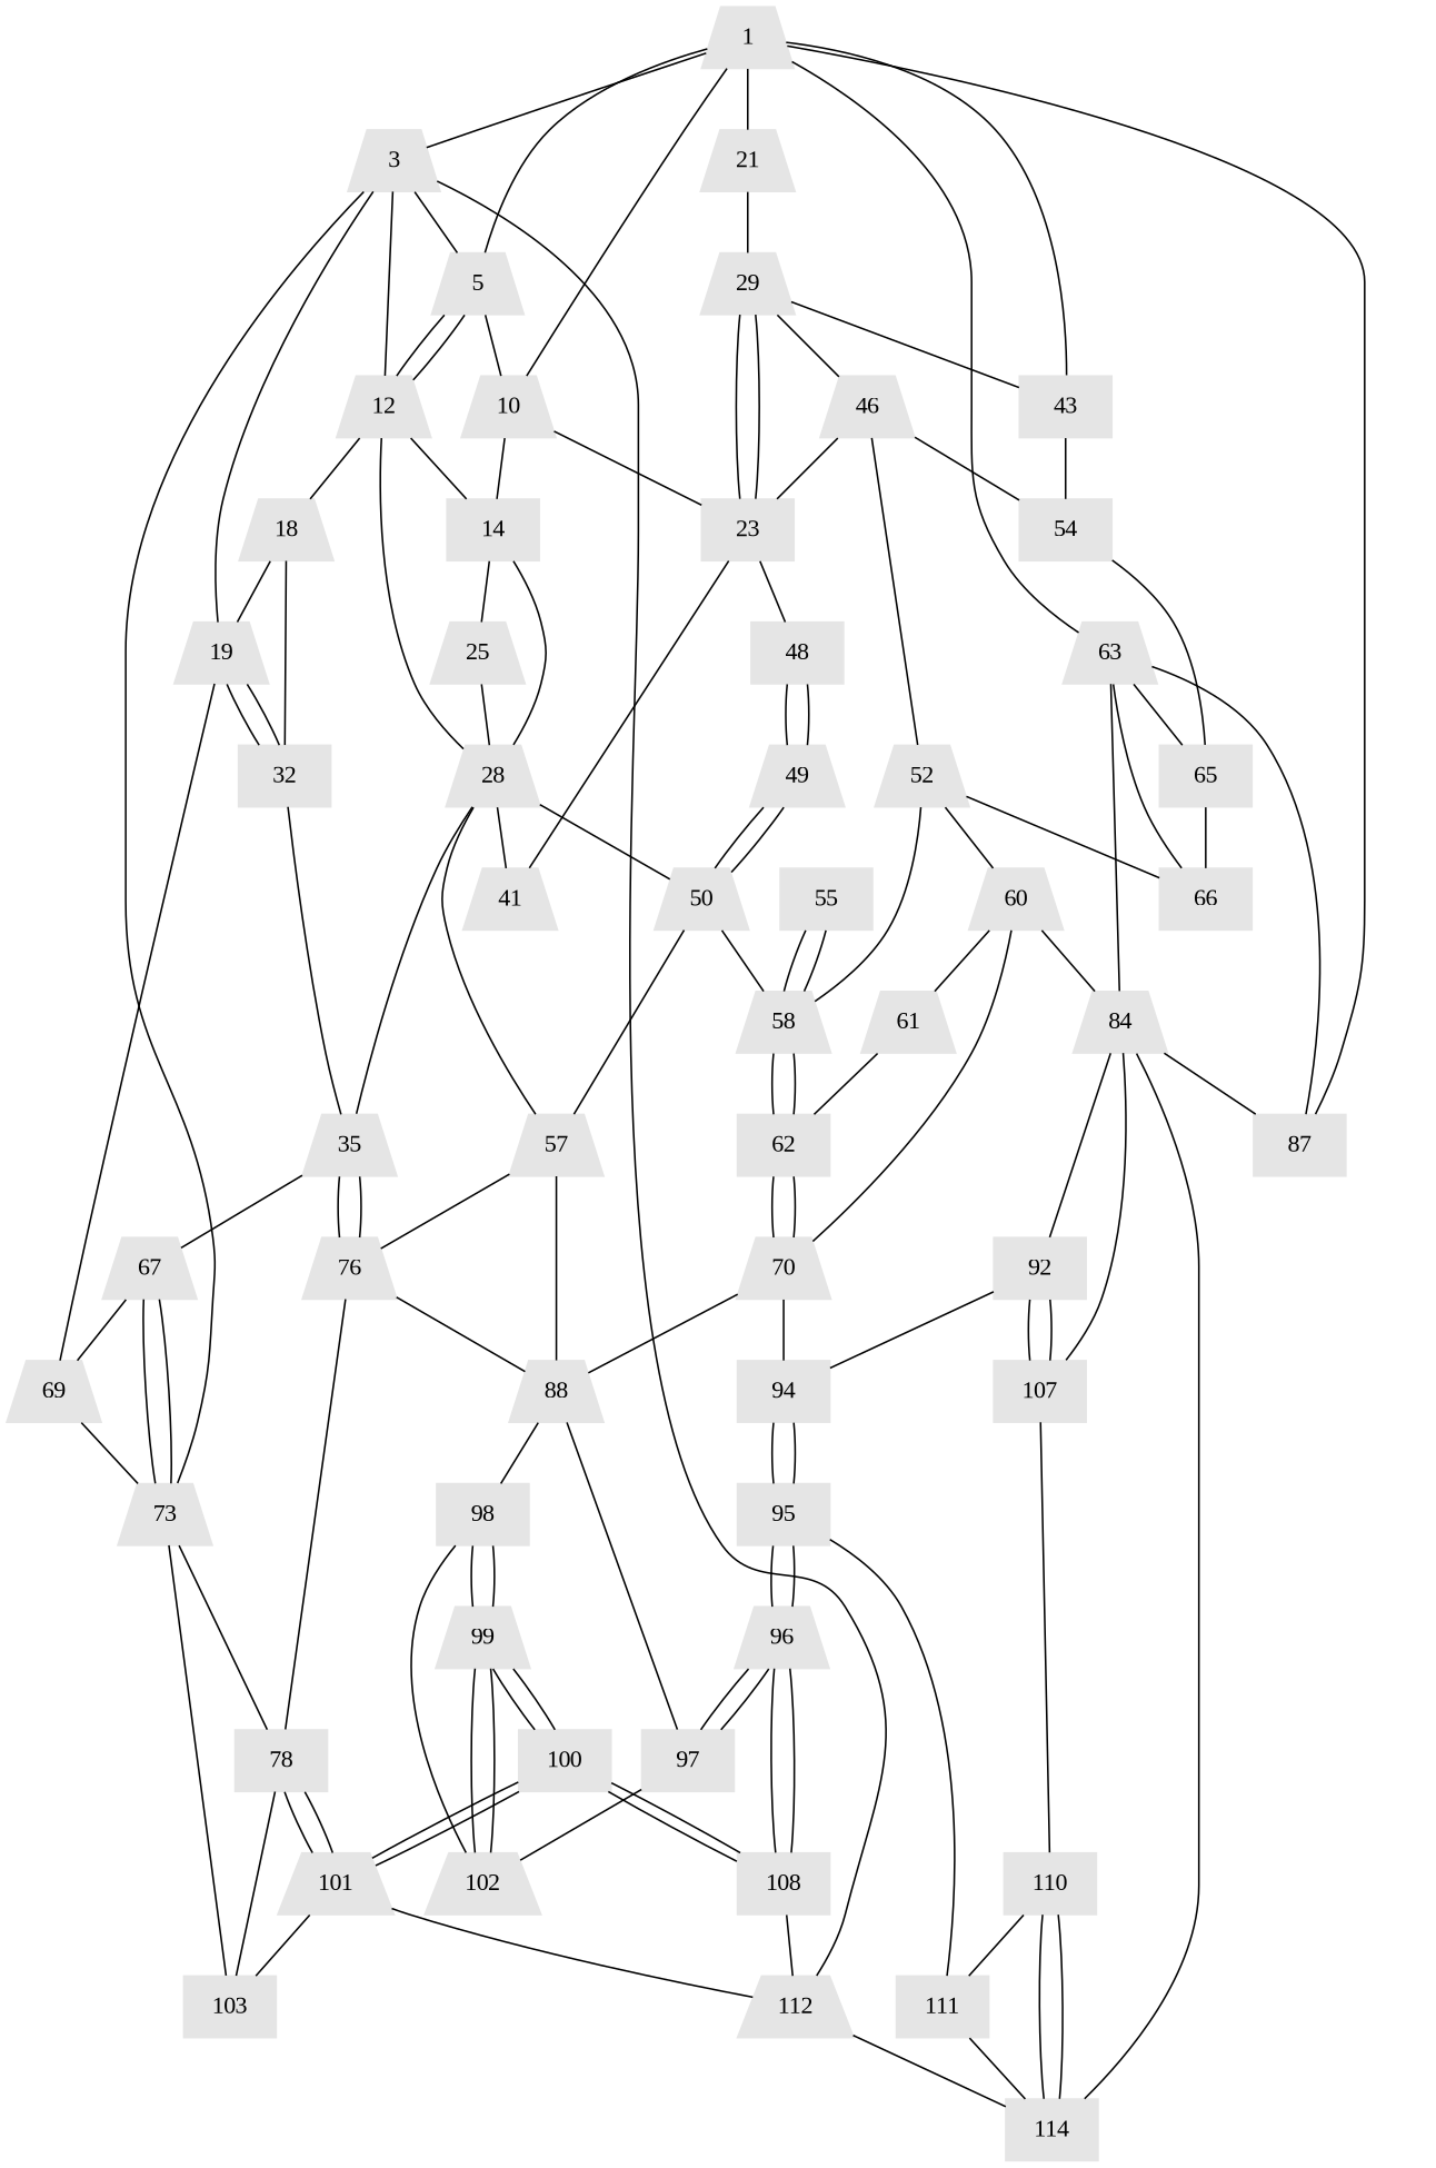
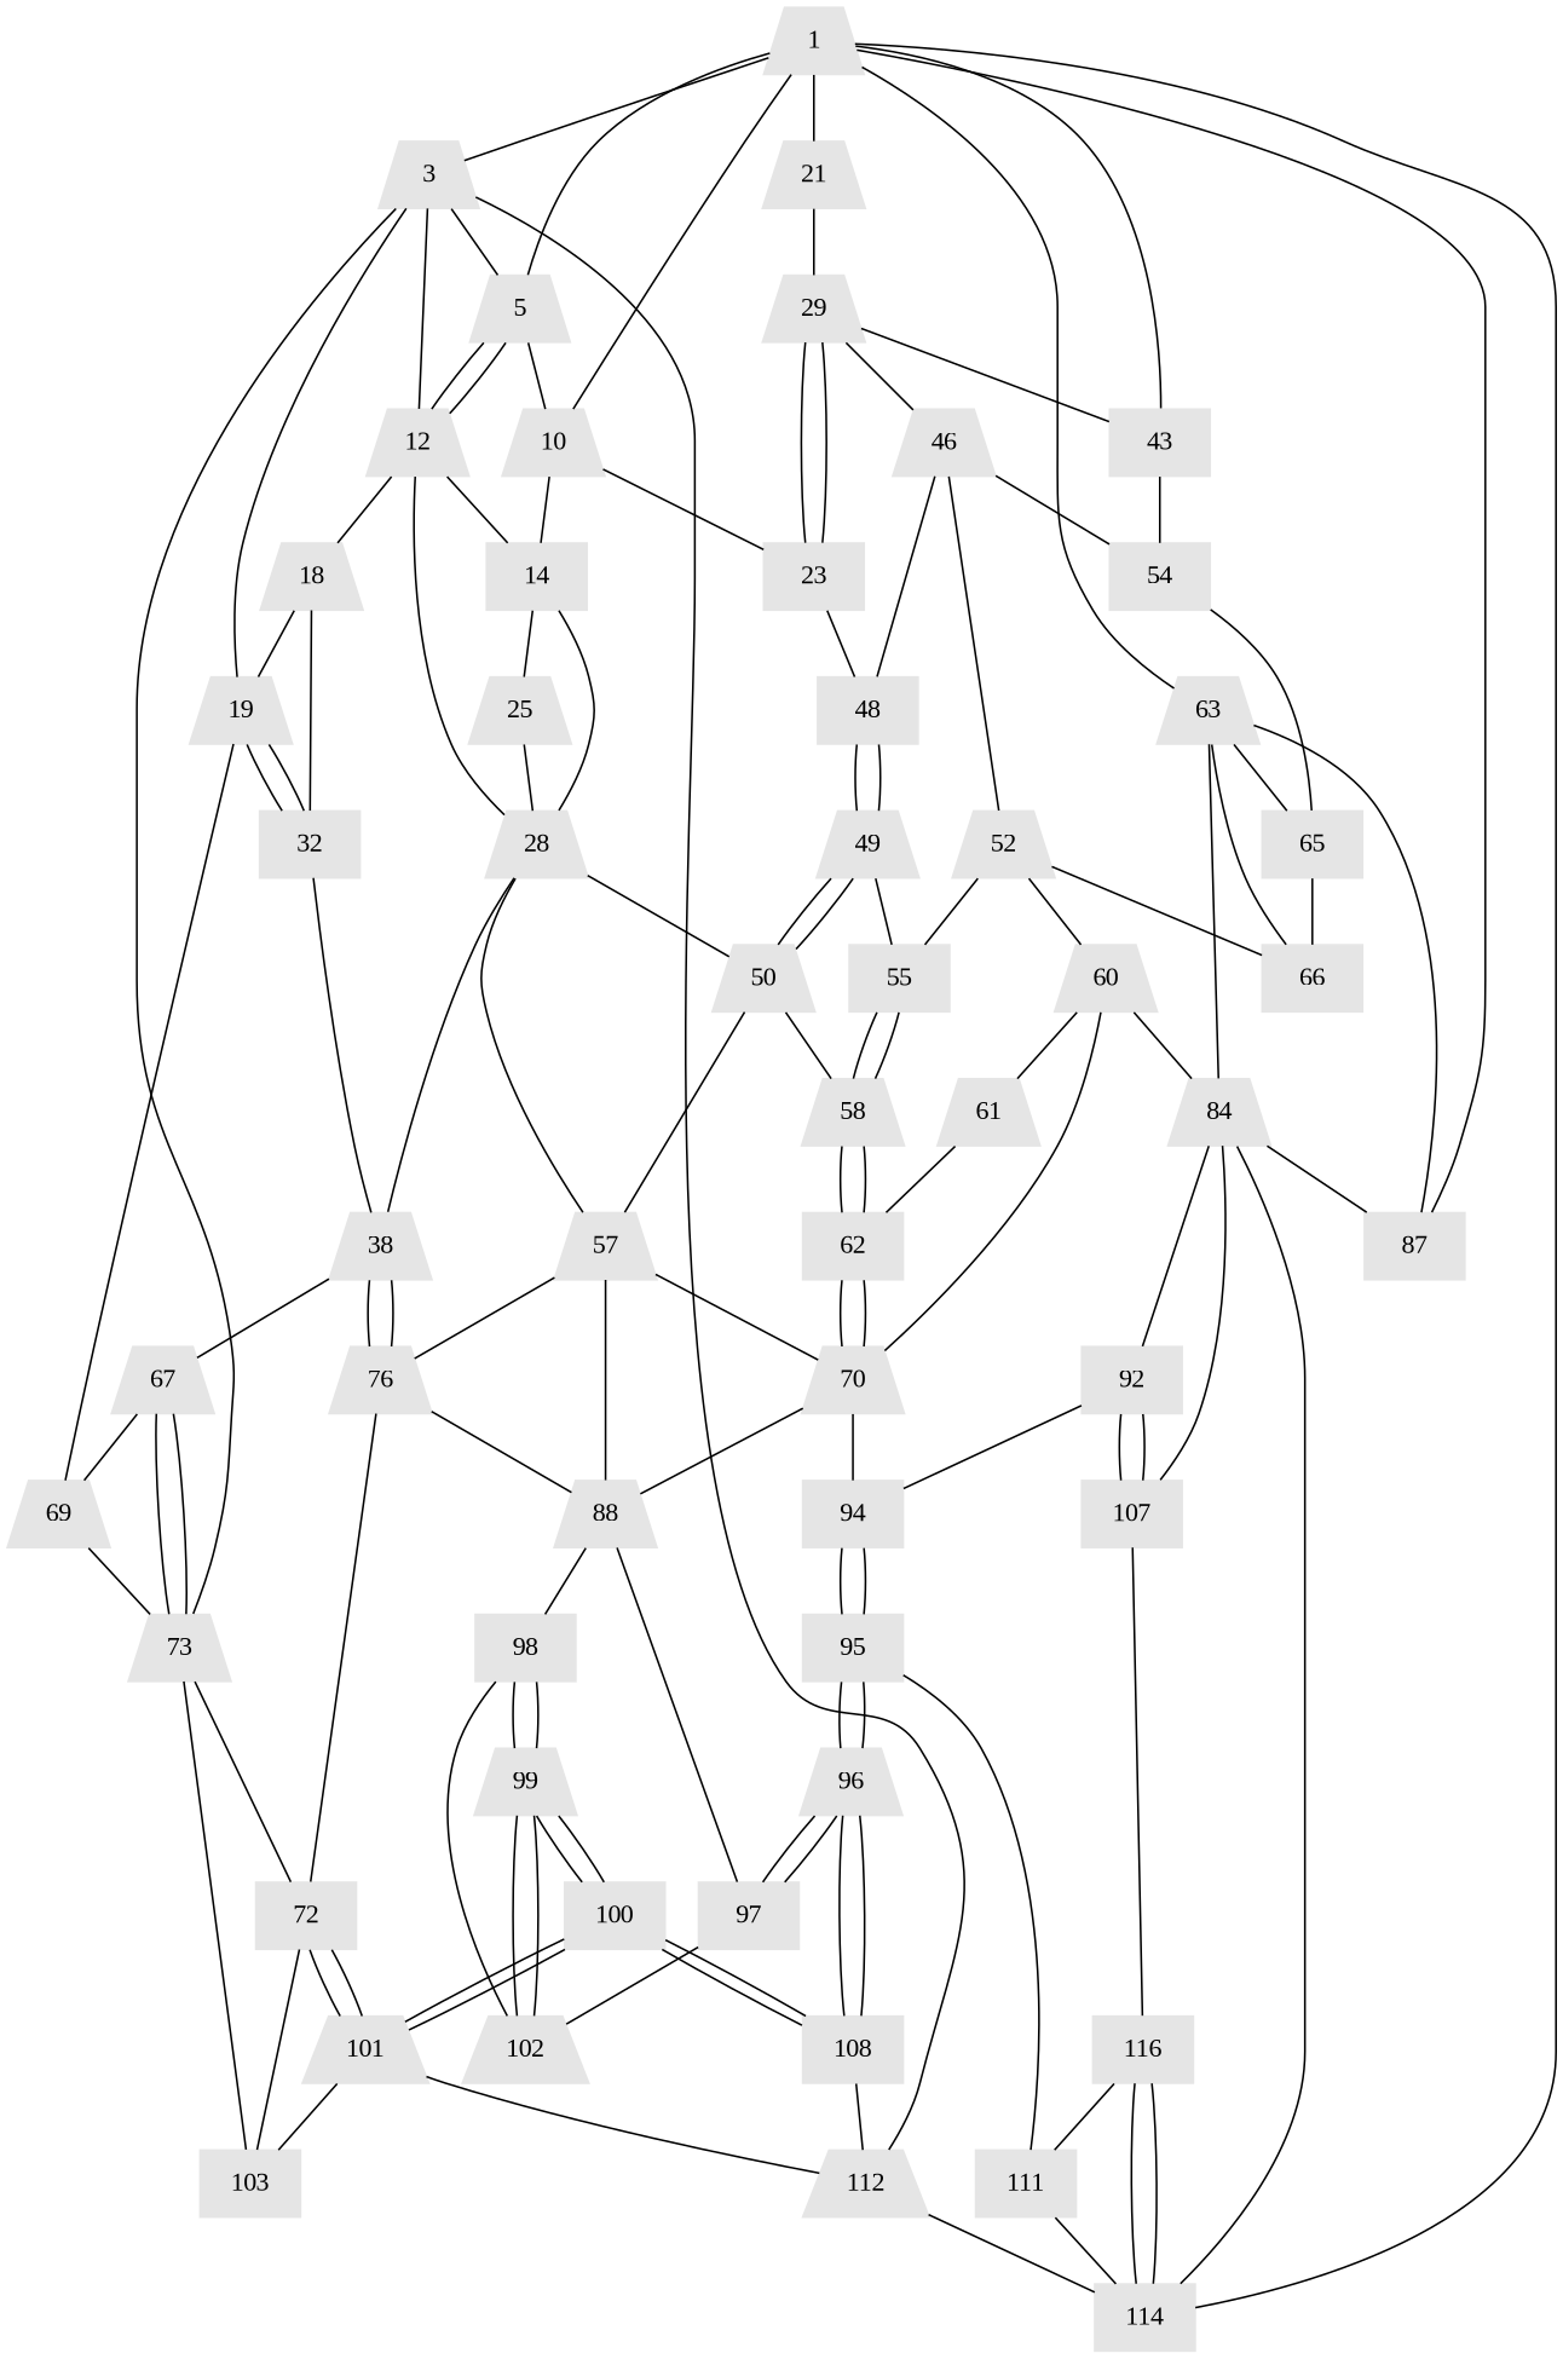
  graph {
    fontname="Liberation Serif"
    node [color=gray90 fontname="Liberation Serif" shape=trapezium style=filled]
    edge [fontname="Liberation Serif"]
    1 [super="+8+2"]
    3 [super="+81+4"]
    5 [super="+6"]
    10 [super="+11+24"]
    21
    43 [shape=box]
    63 [super="+83+64"]
    87 [shape=box]
    114 [shape=box super="+115"]
    12 [super="+16"]
    19 [super="+20"]
    73 [super="+74"]
    112 [super="+113"]
    14 [shape=box super="+15+26"]
    23 [shape=box super="+40"]
    n16 [label=29 super="+44"]
    54 [shape=box]
    66 [shape=box]
    65 [shape=box]
    84 [super="+85+105"]
    18
    28 [super="+34+29"]
    32 [shape=box super="+35"]
    69
-   78 [shape=box super="+79"]
+   78 [shape=box super="+79" label=72]
    103 [shape=box]
    n27 [label=25]
-   41
    48 [shape=box]
-   38 [super="+39" label=35]
+   38 [super="+39"]
    50 [super="+56"]
    57 [super="+72"]
    46 [super="+47+51"]
    52 [super="+53+59"]
    49
    67 [super="+68"]
    76 [super="+77"]
    58
    70 [super="+71+91"]
    88 [super="+89+90"]
    55 [shape=box]
    60
    62 [shape=box]
    61
    94 [shape=box]
    97 [shape=box]
    98 [shape=box]
    92 [shape=box super="+93"]
    107 [shape=box super="+109"]
    95 [shape=box]
    101 [super="+104"]
-   110 [shape=box]
+   110 [shape=box label=116]
    102
    99
    96
    111 [shape=box]
    108 [shape=box]
    100 [shape=box]
    1 -- 3 [weight=2]
    1 -- 5
    1 -- 10
    1 -- 21 [weight=2]
    1 -- 43
    1 -- 63
    1 -- 87
+   1 -- 114
    3 -- 5
    3 -- 12
    3 -- 19 [weight=2]
    3 -- 73
    3 -- 112
    5 -- 10
    5 -- 12
    5 -- 12
    10 -- 14 [weight=2]
    10 -- 23
    21 -- n16
    43 -- 54
    63 -- 87
    63 -- 66
    63 -- 65
    63 -- 84
    12 -- 14
    12 -- 18
    12 -- 28
    19 -- 32 [weight=2]
    19 -- 32
    19 -- 69
    73 -- 78
    73 -- 103
    112 -- 114
    14 -- 28
    14 -- n27 [weight=2]
-   23 -- 41
    23 -- 48
    n16 -- 43
    n16 -- 23
    n16 -- 23
    n16 -- 46
    54 -- 65
    65 -- 66
    84 -- 87
    84 -- 114
    84 -- 92
    84 -- 107
    18 -- 19
    18 -- 32
-   28 -- 41 [weight=2]
    28 -- 38
    28 -- 50
    28 -- 57
    32 -- 38
    69 -- 73
    78 -- 103
    78 -- 101
    78 -- 101
    n27 -- 28
    48 -- 49
    48 -- 49
    38 -- 67
    38 -- 76
    38 -- 76
    50 -- 57
    50 -- 58
    57 -- 76
+   57 -- 70
    57 -- 88
    46 -- 54
-   46 -- 23
+   46 -- 48
    46 -- 52 [weight=2]
    52 -- 66
-   52 -- 58
+   52 -- 55
    52 -- 60
    49 -- 50
    49 -- 50
+   49 -- 55
    67 -- 73 [weight=2]
    67 -- 73
    67 -- 69
    76 -- 78
    76 -- 88
    58 -- 62
    58 -- 62
    70 -- 88
    70 -- 94
    88 -- 97
    88 -- 98
    55 -- 58
    55 -- 58
    60 -- 84
    60 -- 70
    60 -- 61
    62 -- 70
    62 -- 70
    61 -- 62
    94 -- 95
    94 -- 95
    97 -- 102
    98 -- 102
    98 -- 99
    98 -- 99
    92 -- 94
    92 -- 107 [weight=2]
    92 -- 107
    107 -- 110
    95 -- 96
    95 -- 96
    95 -- 111
    101 -- 112
    101 -- 103
    110 -- 114
    110 -- 114
    110 -- 111
    99 -- 102
    99 -- 102
    99 -- 100
    99 -- 100
    96 -- 97
    96 -- 97
    96 -- 108
    96 -- 108
    111 -- 114
    108 -- 112
    100 -- 101
    100 -- 101
    100 -- 108
    100 -- 108
  }
